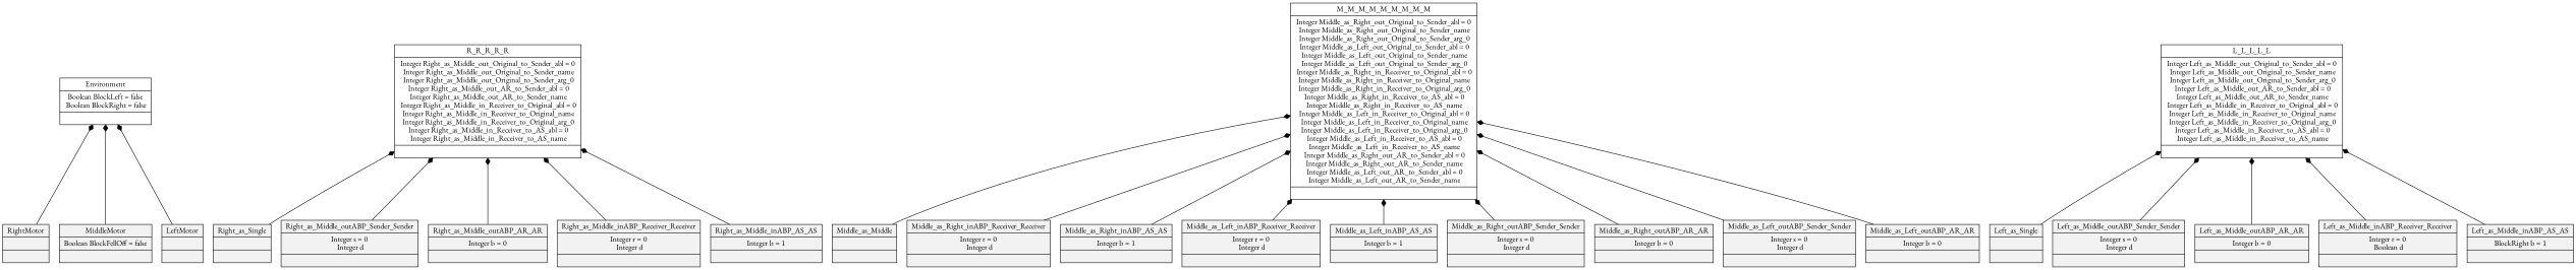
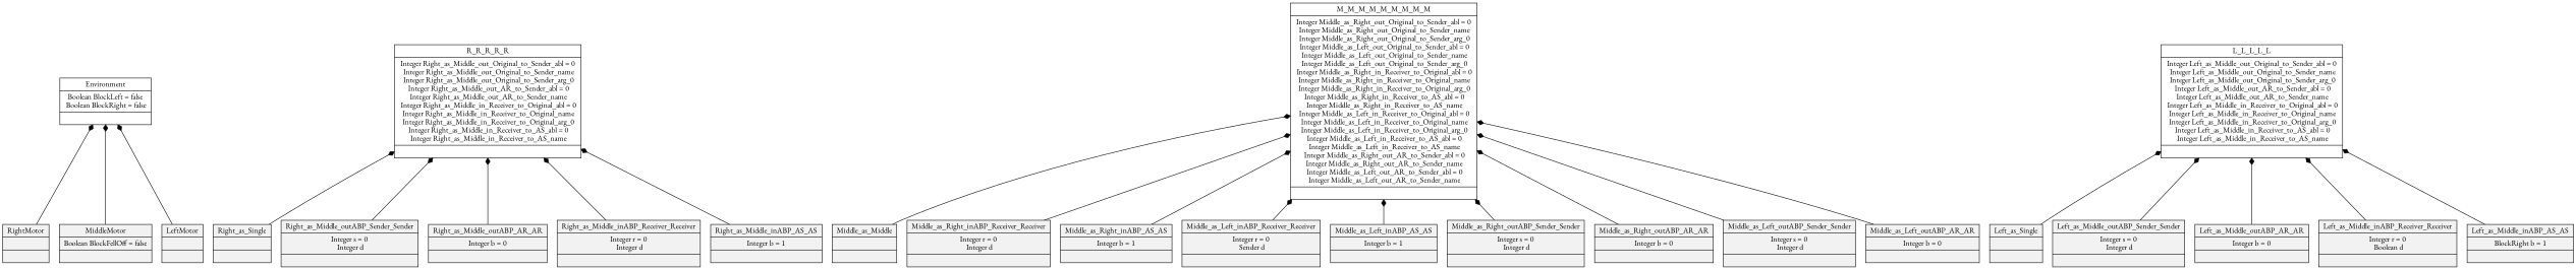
  digraph {
    fontname="EB Garamond"
    node [fontname="EB Garamond" shape=record fillcolor=gray95 style=filled]
    edge [arrowtail=diamond dir=back fontname="EB Garamond"]
    n1 [label="{Environment|Boolean BlockLeft = false\n Boolean BlockRight = false|}" fillcolor="" style=""]
    n2 [label="{RightMotor||}"]
    n3 [label="{MiddleMotor|Boolean BlockFellOff = false|}"]
    n4 [label="{LeftMotor||}"]
    n5 [label="{R_R_R_R_R|Integer Right_as_Middle_out_Original_to_Sender_abl = 0\n Integer Right_as_Middle_out_Original_to_Sender_name\n Integer Right_as_Middle_out_Original_to_Sender_arg_0\n Integer Right_as_Middle_out_AR_to_Sender_abl = 0\n Integer Right_as_Middle_out_AR_to_Sender_name\n Integer Right_as_Middle_in_Receiver_to_Original_abl = 0\n Integer Right_as_Middle_in_Receiver_to_Original_name\n Integer Right_as_Middle_in_Receiver_to_Original_arg_0\n Integer Right_as_Middle_in_Receiver_to_AS_abl = 0\n Integer Right_as_Middle_in_Receiver_to_AS_name|}" fillcolor="" style=""]
    n6 [label="{Right_as_Single||}"]
    n7 [label="{Right_as_Middle_outABP_Sender_Sender|Integer s = 0\n Integer d|}"]
    n8 [label="{Right_as_Middle_outABP_AR_AR|Integer b = 0|}"]
    n9 [label="{Right_as_Middle_inABP_Receiver_Receiver|Integer r = 0\n Integer d|}"]
    n10 [label="{Right_as_Middle_inABP_AS_AS|Integer b = 1|}"]
    n11 [label="{M_M_M_M_M_M_M_M_M|Integer Middle_as_Right_out_Original_to_Sender_abl = 0\n Integer Middle_as_Right_out_Original_to_Sender_name\n Integer Middle_as_Right_out_Original_to_Sender_arg_0\n Integer Middle_as_Left_out_Original_to_Sender_abl = 0\n Integer Middle_as_Left_out_Original_to_Sender_name\n Integer Middle_as_Left_out_Original_to_Sender_arg_0\n Integer Middle_as_Right_in_Receiver_to_Original_abl = 0\n Integer Middle_as_Right_in_Receiver_to_Original_name\n Integer Middle_as_Right_in_Receiver_to_Original_arg_0\n Integer Middle_as_Right_in_Receiver_to_AS_abl = 0\n Integer Middle_as_Right_in_Receiver_to_AS_name\n Integer Middle_as_Left_in_Receiver_to_Original_abl = 0\n Integer Middle_as_Left_in_Receiver_to_Original_name\n Integer Middle_as_Left_in_Receiver_to_Original_arg_0\n Integer Middle_as_Left_in_Receiver_to_AS_abl = 0\n Integer Middle_as_Left_in_Receiver_to_AS_name\n Integer Middle_as_Right_out_AR_to_Sender_abl = 0\n Integer Middle_as_Right_out_AR_to_Sender_name\n Integer Middle_as_Left_out_AR_to_Sender_abl = 0\n Integer Middle_as_Left_out_AR_to_Sender_name|}" fillcolor="" style=""]
    n12 [label="{Middle_as_Middle||}"]
    n13 [label="{Middle_as_Right_inABP_Receiver_Receiver|Integer r = 0\n Integer d|}"]
    n14 [label="{Middle_as_Right_inABP_AS_AS|Integer b = 1|}"]
-   n15 [label="{Middle_as_Left_inABP_Receiver_Receiver|Integer r = 0\n Integer d|}"]
+   n15 [label="{Middle_as_Left_inABP_Receiver_Receiver|Integer r = 0\n Sender d|}"]
    n16 [label="{Middle_as_Left_inABP_AS_AS|Integer b = 1|}"]
    n17 [label="{Middle_as_Right_outABP_Sender_Sender|Integer s = 0\n Integer d|}"]
    n18 [label="{Middle_as_Right_outABP_AR_AR|Integer b = 0|}"]
    n19 [label="{Middle_as_Left_outABP_Sender_Sender|Integer s = 0\n Integer d|}"]
    n20 [label="{Middle_as_Left_outABP_AR_AR|Integer b = 0|}"]
    n21 [label="{L_L_L_L_L|Integer Left_as_Middle_out_Original_to_Sender_abl = 0\n Integer Left_as_Middle_out_Original_to_Sender_name\n Integer Left_as_Middle_out_Original_to_Sender_arg_0\n Integer Left_as_Middle_out_AR_to_Sender_abl = 0\n Integer Left_as_Middle_out_AR_to_Sender_name\n Integer Left_as_Middle_in_Receiver_to_Original_abl = 0\n Integer Left_as_Middle_in_Receiver_to_Original_name\n Integer Left_as_Middle_in_Receiver_to_Original_arg_0\n Integer Left_as_Middle_in_Receiver_to_AS_abl = 0\n Integer Left_as_Middle_in_Receiver_to_AS_name|}" fillcolor="" style=""]
    n22 [label="{Left_as_Single||}"]
    n23 [label="{Left_as_Middle_outABP_Sender_Sender|Integer s = 0\n Integer d|}"]
    n24 [label="{Left_as_Middle_outABP_AR_AR|Integer b = 0|}"]
    n25 [label="{Left_as_Middle_inABP_Receiver_Receiver|Integer r = 0\n Boolean d|}"]
    n26 [label="{Left_as_Middle_inABP_AS_AS|BlockRight b = 1|}"]
    n1 -> n2
    n1 -> n3
    n1 -> n4
    n5 -> n6
    n5 -> n7
    n5 -> n8
    n5 -> n9
    n5 -> n10
    n11 -> n12
    n11 -> n13
    n11 -> n14
    n11 -> n15
    n11 -> n16
    n11 -> n17
    n11 -> n18
    n11 -> n19
    n11 -> n20
    n21 -> n22
    n21 -> n23
    n21 -> n24
    n21 -> n25
    n21 -> n26
  }
